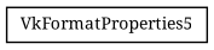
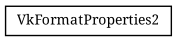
  digraph {
    rankdir=LR
    fontname="Noto Serif"
-   n1 [color=black fillcolor=white fontname="Noto Serif" fontsize=10 height=0.2 label=VkFormatProperties5 shape=record style=filled width=0.4]
+   n1 [color=black fillcolor=white fontname="Noto Serif" fontsize=10 height=0.2 label=VkFormatProperties2 shape=record style=filled width=0.4]
  }
